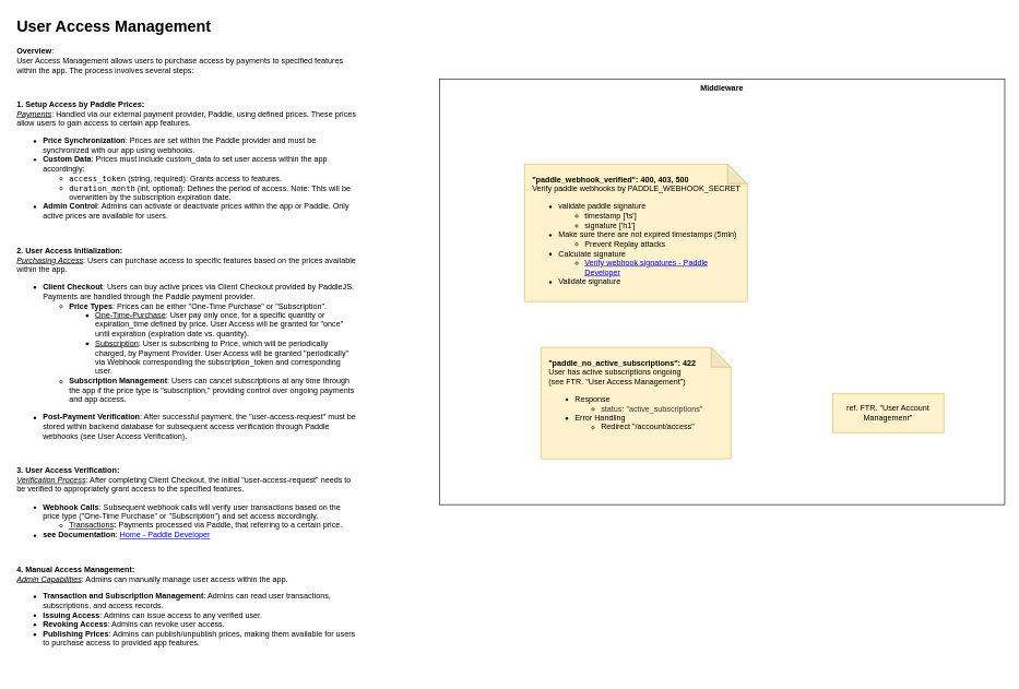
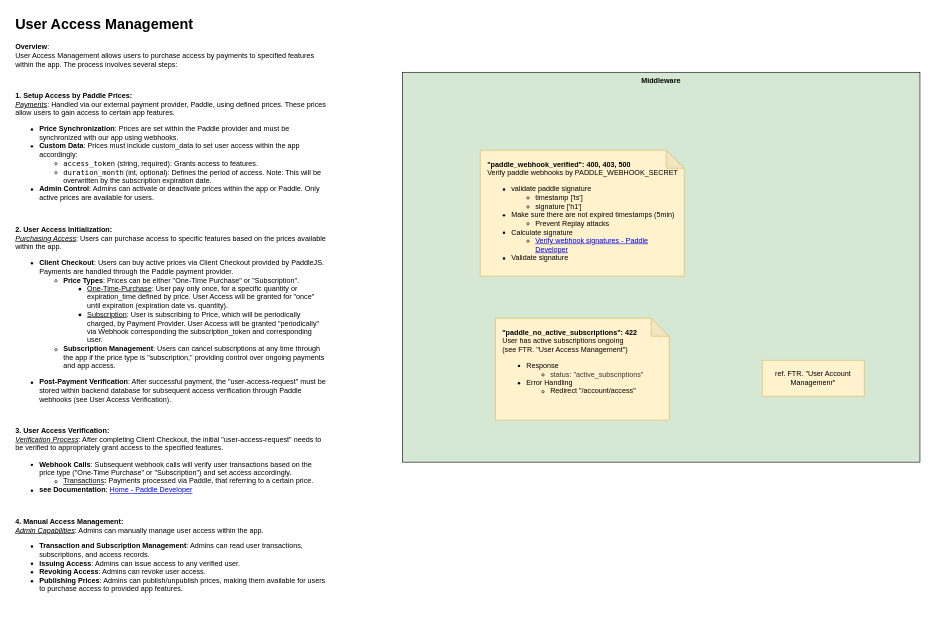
  <mxCell id="0" />
  <mxCell id="1" parent="0" />
  <mxCell id="2" value="&lt;h1&gt;User Access Management&lt;/h1&gt;&lt;p&gt;&lt;b&gt;Overview&lt;/b&gt;:&lt;br&gt;&lt;span style=&quot;background-color: initial;&quot;&gt;User Access Management allows users to purchase access by payments to specified features within the app. The process involves several steps:&lt;/span&gt;&lt;/p&gt;&lt;p&gt;&lt;b&gt;&lt;br&gt;&lt;/b&gt;&lt;/p&gt;&lt;p&gt;&lt;strong&gt;1. Setup Access by Paddle Prices:&lt;br&gt;&lt;/strong&gt;&lt;span style=&quot;background-color: initial;&quot;&gt;&lt;u&gt;&lt;i&gt;Payments&lt;/i&gt;&lt;/u&gt;&lt;/span&gt;&lt;span style=&quot;background-color: initial;&quot;&gt;: Handled via our external payment provider, Paddle, using defined prices. These prices allow users to gain access to certain app features.&lt;/span&gt;&lt;/p&gt;&lt;ul&gt;&lt;li&gt;&lt;strong style=&quot;background-color: initial;&quot;&gt;Price Synchronization&lt;/strong&gt;&lt;span style=&quot;background-color: initial;&quot;&gt;: Prices are set within the Paddle provider and must be synchronized with our app using webhooks.&lt;/span&gt;&lt;/li&gt;&lt;li&gt;&lt;strong style=&quot;background-color: initial;&quot;&gt;Custom Data&lt;/strong&gt;&lt;span style=&quot;background-color: initial;&quot;&gt;: Prices must include custom_data to set user access within the app accordingly:&lt;/span&gt;&lt;/li&gt;&lt;ul&gt;&lt;li&gt;&lt;code style=&quot;background-color: initial;&quot;&gt;access_token&lt;/code&gt;&lt;span style=&quot;background-color: initial;&quot;&gt; (string, required): Grants access to features.&lt;/span&gt;&lt;/li&gt;&lt;li&gt;&lt;code style=&quot;background-color: initial;&quot;&gt;duration_month&lt;/code&gt;&lt;span style=&quot;background-color: initial;&quot;&gt; (int, optional): Defines the period of access. Note: This will be overwritten by the subscription expiration date.&lt;/span&gt;&lt;/li&gt;&lt;/ul&gt;&lt;li&gt;&lt;strong style=&quot;background-color: initial;&quot;&gt;Admin Control&lt;/strong&gt;&lt;span style=&quot;background-color: initial;&quot;&gt;: Admins can activate or deactivate prices within the app or Paddle. Only active prices are available for users.&lt;/span&gt;&lt;br&gt;&lt;/li&gt;&lt;/ul&gt;&lt;div&gt;&lt;br&gt;&lt;/div&gt;&lt;p&gt;&lt;strong&gt;2. User Access Initialization:&lt;br&gt;&lt;/strong&gt;&lt;span style=&quot;background-color: initial;&quot;&gt;&lt;u&gt;&lt;i&gt;Purchasing Access&lt;/i&gt;&lt;/u&gt;&lt;/span&gt;&lt;span style=&quot;background-color: initial;&quot;&gt;: Users can purchase access to specific features based on the prices available within the app.&lt;/span&gt;&lt;/p&gt;&lt;ul&gt;&lt;li&gt;&lt;strong style=&quot;background-color: initial;&quot;&gt;Client Checkout&lt;/strong&gt;&lt;span style=&quot;background-color: initial;&quot;&gt;: Users can buy active prices via Client Checkout provided by PaddleJS. Payments are handled through the Paddle payment provider.&lt;/span&gt;&lt;/li&gt;&lt;ul&gt;&lt;li&gt;&lt;strong style=&quot;background-color: initial;&quot;&gt;Price Types&lt;/strong&gt;&lt;span style=&quot;background-color: initial;&quot;&gt;: Prices can be either &quot;One-Time Purchase&quot; or &quot;Subscription&quot;.&lt;/span&gt;&lt;/li&gt;&lt;ul&gt;&lt;li&gt;&lt;u style=&quot;background-color: initial; border-color: var(--border-color);&quot;&gt;One-Time-Purchase&lt;/u&gt;&lt;span style=&quot;background-color: initial;&quot;&gt;: User pay only once, for a specific quantity or expiration_time defined by price. User Access will be granted for &quot;once&quot; until expiration (expiration date vs. quantity).&lt;/span&gt;&lt;/li&gt;&lt;li&gt;&lt;u style=&quot;background-color: initial; border-color: var(--border-color);&quot;&gt;Subscription&lt;/u&gt;&lt;span style=&quot;background-color: initial;&quot;&gt;: User is subscribing to Price, which will be periodically charged, by Payment Provider. User Access will be granted &quot;periodically&quot; via Webhook corresponding the subscription_token and corresponding user.&lt;/span&gt;&lt;/li&gt;&lt;/ul&gt;&lt;li&gt;&lt;strong style=&quot;background-color: initial;&quot;&gt;Subscription Management&lt;/strong&gt;&lt;span style=&quot;background-color: initial;&quot;&gt;: Users can cancel subscriptions at any time through the app if the price type is &quot;subscription,&quot; providing control over ongoing payments and app access.&lt;/span&gt;&lt;br&gt;&lt;/li&gt;&lt;/ul&gt;&lt;li&gt;&lt;p&gt;&lt;strong&gt;Post-Payment Verification&lt;/strong&gt;: After successful payment, the &quot;user-access-request&quot; must be stored within backend database for subsequent access verification through Paddle webhooks (see User Access Verification).&lt;/p&gt;&lt;/li&gt;&lt;/ul&gt;&lt;div&gt;&lt;br&gt;&lt;/div&gt;&lt;p&gt;&lt;strong&gt;3. User Access Verification:&lt;br&gt;&lt;/strong&gt;&lt;span style=&quot;background-color: initial;&quot;&gt;&lt;i&gt;&lt;u&gt;Verification Process&lt;/u&gt;&lt;/i&gt;&lt;/span&gt;&lt;span style=&quot;background-color: initial;&quot;&gt;: After completing Client Checkout, the initial &quot;user-access-request&quot; needs to be verified to appropriately grant access to the specified features.&lt;/span&gt;&lt;/p&gt;&lt;p&gt;&lt;/p&gt;&lt;ul&gt;&lt;li&gt;&lt;strong style=&quot;background-color: initial;&quot;&gt;Webhook Calls&lt;/strong&gt;&lt;span style=&quot;background-color: initial;&quot;&gt;: Subsequent webhook calls will verify user transactions based on the price type (&quot;One-Time Purchase&quot; or &quot;Subscription&quot;) and set access accordingly.&lt;/span&gt;&lt;/li&gt;&lt;ul&gt;&lt;li&gt;&lt;u&gt;Transactions&lt;/u&gt;&lt;b&gt;:&amp;nbsp;&lt;/b&gt;Payments processed via Paddle, that referring to a certain price.&amp;nbsp;&lt;/li&gt;&lt;/ul&gt;&lt;li&gt;&lt;span style=&quot;background-color: initial;&quot;&gt;&lt;b style=&quot;border-color: var(--border-color);&quot;&gt;see Documentation&lt;/b&gt;:&amp;nbsp;&lt;a style=&quot;border-color: var(--border-color);&quot; href=&quot;https://developer.paddle.com/&quot;&gt;Home - Paddle Developer&lt;/a&gt;&lt;br&gt;&lt;/span&gt;&lt;/li&gt;&lt;/ul&gt;&lt;div&gt;&lt;br&gt;&lt;/div&gt;&lt;p&gt;&lt;/p&gt;&lt;p&gt;&lt;strong&gt;4. Manual Access Management:&lt;br&gt;&lt;/strong&gt;&lt;span style=&quot;background-color: initial;&quot;&gt;&lt;i&gt;&lt;u&gt;Admin Capabilities&lt;/u&gt;&lt;/i&gt;&lt;/span&gt;&lt;span style=&quot;background-color: initial;&quot;&gt;: Admins can manually manage user access within the app.&lt;/span&gt;&lt;/p&gt;&lt;ul style=&quot;border-color: var(--border-color);&quot;&gt;&lt;li&gt;&lt;strong style=&quot;background-color: initial;&quot;&gt;Transaction and Subscription Management&lt;/strong&gt;&lt;span style=&quot;background-color: initial;&quot;&gt;: Admins can read user transactions, subscriptions, and access records.&lt;/span&gt;&lt;/li&gt;&lt;li&gt;&lt;strong style=&quot;background-color: initial;&quot;&gt;Issuing Access&lt;/strong&gt;&lt;span style=&quot;background-color: initial;&quot;&gt;: Admins can issue access to any verified user.&lt;/span&gt;&lt;/li&gt;&lt;li&gt;&lt;strong style=&quot;background-color: initial;&quot;&gt;Revoking Access&lt;/strong&gt;&lt;span style=&quot;background-color: initial;&quot;&gt;: Admins can revoke user access.&lt;/span&gt;&lt;/li&gt;&lt;li&gt;&lt;strong style=&quot;background-color: initial;&quot;&gt;Publishing Prices&lt;/strong&gt;&lt;span style=&quot;background-color: initial;&quot;&gt;: Admins can publish/unpublish prices, making them available for users to purchase access to provided app features.&lt;/span&gt;&lt;/li&gt;&lt;/ul&gt;" style="text;html=1;strokeColor=none;fillColor=none;spacing=5;spacingTop=-20;whiteSpace=wrap;overflow=hidden;rounded=0;" parent="1" vertex="1"><mxGeometry x="20" y="20" width="530" height="1010" as="geometry" /></mxCell>
- <mxCell id="3" value="&lt;b&gt;Middleware&lt;/b&gt;" style="rounded=0;whiteSpace=wrap;html=1;verticalAlign=top;" parent="1" vertex="1"><mxGeometry x="670" y="120" width="863" height="650" as="geometry" /></mxCell>
+ <mxCell id="3" value="&lt;b&gt;Middleware&lt;/b&gt;" style="rounded=0;whiteSpace=wrap;html=1;verticalAlign=top;fillColor=#d5e8d4;" parent="1" vertex="1"><mxGeometry x="670" y="120" width="863" height="650" as="geometry" /></mxCell>
  <mxCell id="4" value="&lt;b&gt;&quot;paddle_webhook_verified&quot;: 400, 403, 500&lt;/b&gt;&lt;br&gt;Verify paddle webhooks by&amp;nbsp;PADDLE_WEBHOOK_SECRET&lt;br&gt;&lt;ul&gt;&lt;li&gt;validate paddle signature&lt;/li&gt;&lt;ul&gt;&lt;li&gt;timestamp ['ts']&lt;/li&gt;&lt;li&gt;signature ['h1']&lt;/li&gt;&lt;/ul&gt;&lt;li&gt;Make sure there are not expired timestamps (5min)&lt;/li&gt;&lt;ul&gt;&lt;li&gt;Prevent Replay attacks&lt;/li&gt;&lt;/ul&gt;&lt;li&gt;Calculate signature&lt;/li&gt;&lt;ul&gt;&lt;li&gt;&lt;a href=&quot;https://developer.paddle.com/webhooks/signature-verification&quot;&gt;Verify webhook signatures - Paddle Developer&lt;/a&gt;&lt;br&gt;&lt;/li&gt;&lt;/ul&gt;&lt;li&gt;Validate signature&lt;/li&gt;&lt;/ul&gt;" style="shape=note;whiteSpace=wrap;html=1;backgroundOutline=1;darkOpacity=0.05;align=left;verticalAlign=top;spacing=12;fillColor=#fff2cc;strokeColor=#d6b656;" parent="1" vertex="1"><mxGeometry x="800" y="250" width="340" height="210" as="geometry" /></mxCell>
  <mxCell id="5" value="ref. FTR. &quot;User Account Managemenr&quot;" style="rounded=0;whiteSpace=wrap;html=1;fillColor=#fff2cc;strokeColor=#d6b656;" parent="1" vertex="1"><mxGeometry x="1270" y="600" width="170" height="60" as="geometry" /></mxCell>
  <mxCell id="6" value="&lt;b&gt;&quot;paddle_no_active_subscriptions&quot;: 422&lt;/b&gt;&lt;br&gt;User has active subscriptions ongoing &lt;br&gt;(see FTR. &quot;User Access Management&quot;)&lt;br&gt;&lt;ul&gt;&lt;li style=&quot;border-color: var(--border-color);&quot;&gt;Response&lt;/li&gt;&lt;ul style=&quot;border-color: var(--border-color);&quot;&gt;&lt;li style=&quot;border-color: var(--border-color);&quot;&gt;&lt;span style=&quot;border-color: var(--border-color); color: rgb(51, 51, 51);&quot;&gt;status: &quot;active_subscriptions&quot;&lt;/span&gt;&lt;/li&gt;&lt;/ul&gt;&lt;li&gt;Error Handling&lt;/li&gt;&lt;ul&gt;&lt;li style=&quot;border-color: var(--border-color);&quot;&gt;Redirect &quot;/account/access&quot;&lt;/li&gt;&lt;/ul&gt;&lt;/ul&gt;" style="shape=note;whiteSpace=wrap;html=1;backgroundOutline=1;darkOpacity=0.05;align=left;verticalAlign=top;spacing=12;fillColor=#fff2cc;strokeColor=#d6b656;" vertex="1" parent="1"><mxGeometry x="825" y="530" width="290" height="170" as="geometry" /></mxCell>
